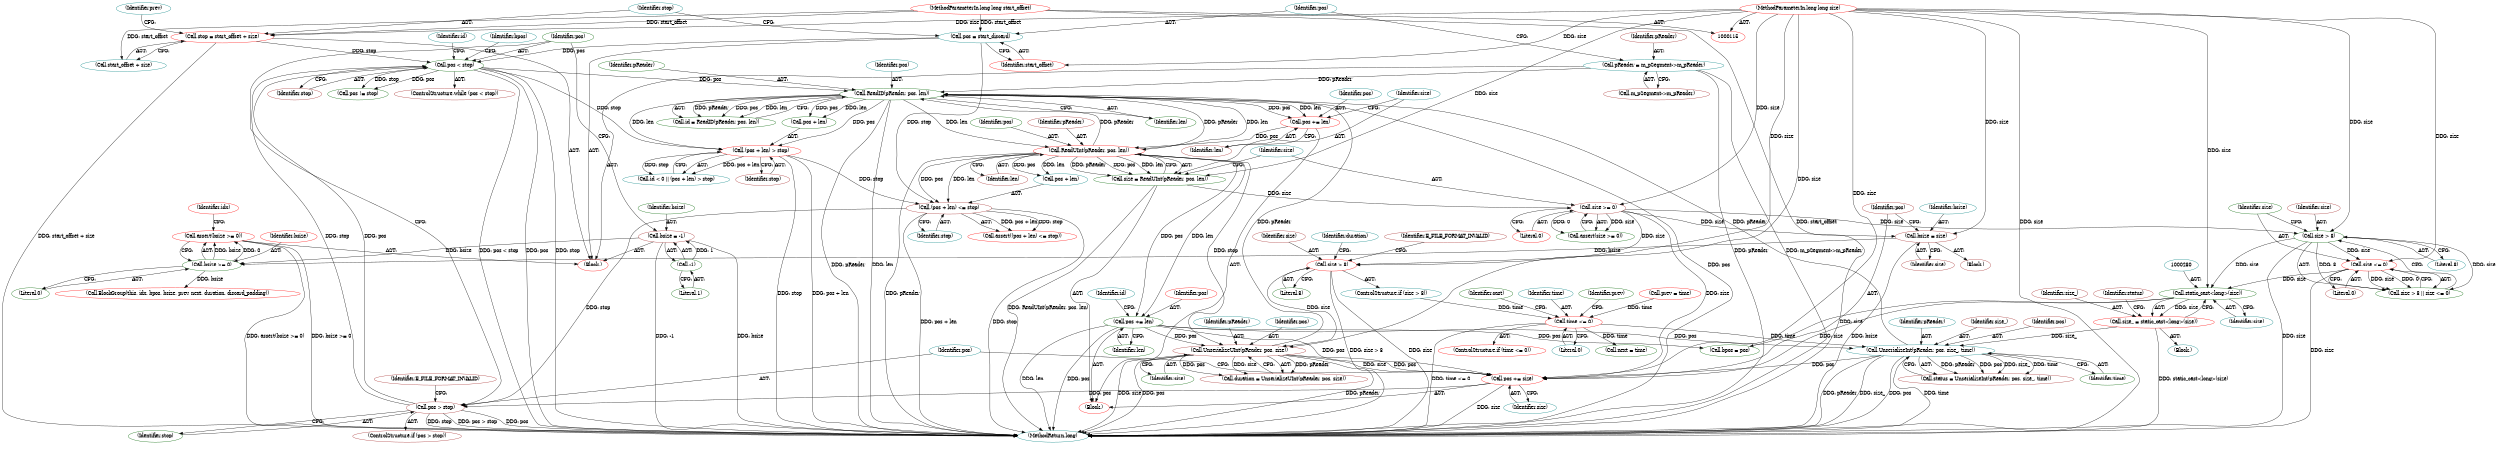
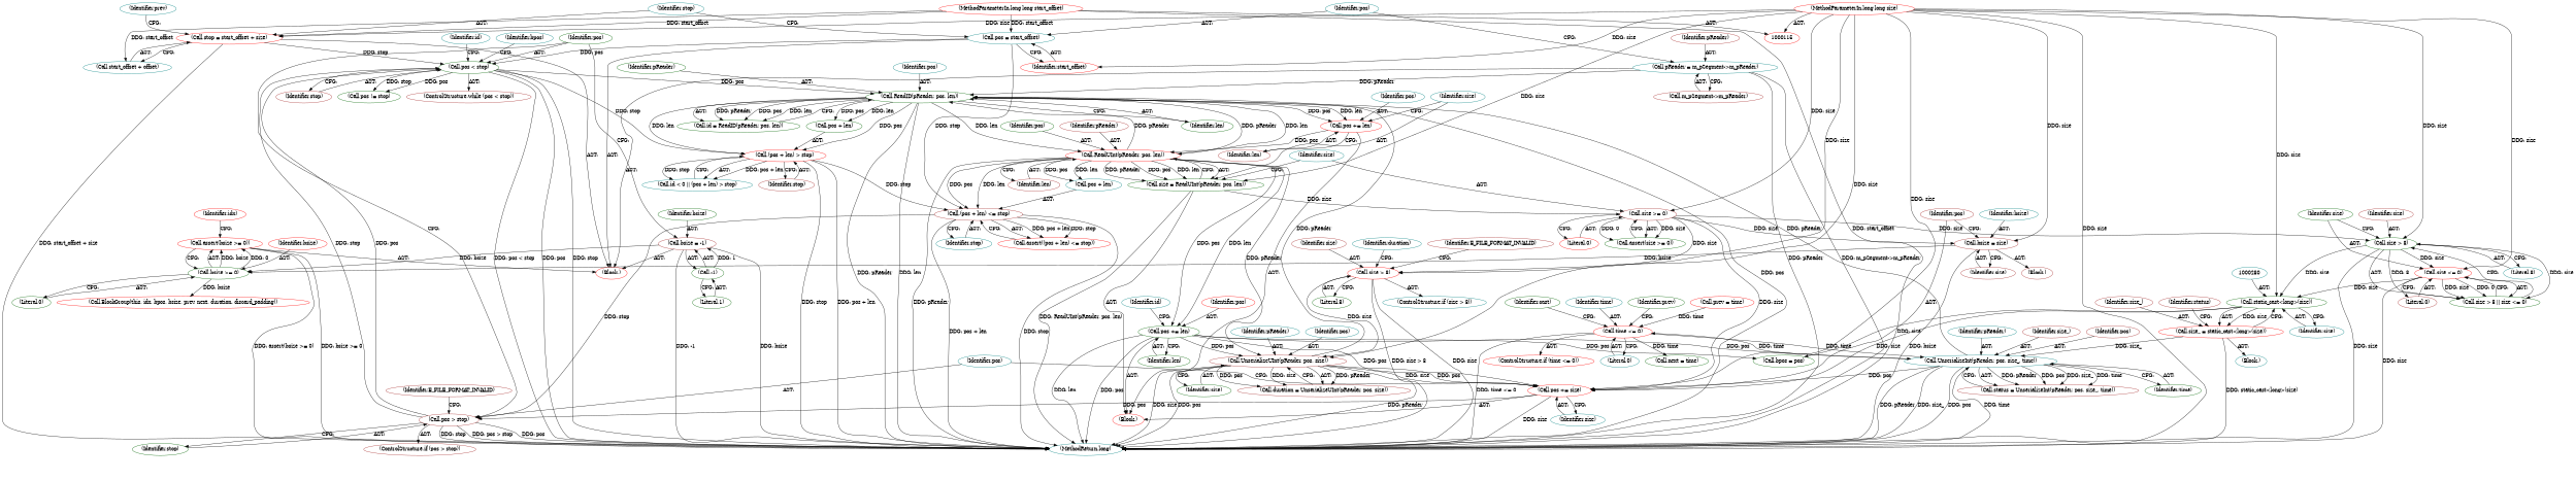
  digraph {
    node [color=teal]
    n1 [color=red label="(Call,assert(bsize >= 0))"]
    n2 [color=darkgreen label="(Call,bsize >= 0)"]
    n3 [color=red label="(Block,)"]
    n4 [label="(MethodReturn,long)"]
    n5 [color=red label="(Call,BlockGroup(this, idx, bpos, bsize, prev, next, duration, discard_padding))"]
    n6 [color=darkgreen label="(Literal,0)"]
    n7 [color=brown label="(Call,bsize = -1)"]
    n8 [color=darkgreen label="(Call,-1)"]
    n9 [color=darkgreen label="(Literal,1)"]
    n10 [color=brown label="(Call,bsize = size)"]
    n11 [color=brown label="(Identifier,size)"]
    n12 [color=brown label="(Block,)"]
    n13 [color=brown label="(Call,size >= 0)"]
    n14 [color=red label="(Call,size > 8)"]
    n15 [color=darkgreen label="(Call,size > 8)"]
    n16 [color=red label="(Call,pos += size)"]
    n17 [color=red label="(Literal,0)"]
    n18 [color=darkgreen label="(Call,assert(size >= 0))"]
    n19 [color=brown label="(Call,UnserializeUInt(pReader, pos, size))"]
    n20 [label="(ControlStructure,if (size > 8))"]
    n21 [color=darkgreen label="(Literal,8)"]
    n22 [color=darkgreen label="(Call,static_cast<long>(size))"]
    n23 [color=red label="(Call,size <= 0)"]
    n24 [color=darkgreen label="(Call,size > 8 || size <= 0)"]
    n25 [label="(Literal,8)"]
    n26 [color=red label="(Block,)"]
    n27 [color=brown label="(Call,pos > stop)"]
    n28 [label="(Identifier,size)"]
    n29 [color=darkgreen label="(Call,size = ReadUInt(pReader, pos, len))"]
    n30 [color=red label="(Call,ReadUInt(pReader, pos, len))"]
    n31 [color=darkgreen label="(Call,ReadID(pReader, pos, len))"]
    n32 [color=darkgreen label="(Call,pos += len)"]
    n33 [color=brown label="(Call,(pos + len) <= stop)"]
    n34 [label="(Call,pos + len)"]
    n35 [color=brown label="(Identifier,len)"]
    n36 [color=red label="(Call,(pos + len) > stop)"]
    n37 [color=red label="(Call,pos += len)"]
    n38 [color=darkgreen label="(Call,pos + len)"]
    n39 [color=darkgreen label="(Identifier,len)"]
    n40 [color=darkgreen label="(Call,id = ReadID(pReader, pos, len))"]
    n41 [color=darkgreen label="(Identifier,size)"]
    n42 [color=brown label="(Call,duration = UnserializeUInt(pReader, pos, size))"]
    n43 [label="(Call,UnserializeInt(pReader, pos, size_, time))"]
    n44 [color=darkgreen label="(Identifier,len)"]
    n45 [color=darkgreen label="(Call,bpos = pos)"]
    n46 [color=red label="(Call,time <= 0)"]
    n47 [color=brown label="(Call,status = UnserializeInt(pReader, pos, size_, time))"]
    n48 [color=darkgreen label="(Identifier,time)"]
    n49 [label="(Identifier,stop)"]
    n50 [color=red label="(Call,assert((pos + len) <= stop))"]
    n51 [color=brown label="(Identifier,stop)"]
    n52 [label="(Call,id < 0 || (pos + len) > stop)"]
    n53 [color=brown label="(Identifier,len)"]
    n54 [color=red label="(MethodParameterIn,long long size)"]
    n55 [color=red label="(Call,stop = start_offset + size)"]
    1000115 [color=red]
    n57 [color=red label="(Identifier,start_offset)"]
    n58 [color=red label="(Call,size_ = static_cast<long>(size))"]
    n59 [label="(Identifier,size)"]
    n60 [color=brown label="(Literal,0)"]
-   n61 [label="(Call,start_offset + size)"]
+   n61 [label="(Call,start_offset + offset)"]
    n62 [color=darkgreen label="(Call,pos < stop)"]
    n63 [color=red label="(ControlStructure,if (time <= 0))"]
    n64 [label="(Literal,0)"]
    n65 [color=darkgreen label="(Call,next = time)"]
    n66 [label="(Block,)"]
    n67 [color=red label="(Call,prev = time)"]
    n68 [label="(Call,pReader = m_pSegment->m_pReader)"]
    n69 [color=brown label="(Call,m_pSegment->m_pReader)"]
    n70 [color=brown label="(Identifier,stop)"]
    n71 [color=darkgreen label="(Call,pos != stop)"]
    n72 [color=brown label="(ControlStructure,while (pos < stop))"]
    n73 [color=brown label="(ControlStructure,if (pos > stop))"]
    n74 [color=darkgreen label="(Identifier,stop)"]
-   n75 [label="(Call,pos = start_discard)"]
+   n75 [label="(Call,pos = start_offset)"]
    n76 [color=red label="(MethodParameterIn,long long start_offset)"]
    n77 [color=brown label="(Identifier,size)"]
    n78 [label="(Identifier,duration)"]
    n79 [label="(Identifier,id)"]
    n80 [color=darkgreen label="(Identifier,size)"]
    n81 [color=brown label="(Identifier,pos)"]
    n82 [label="(Identifier,pReader)"]
    n83 [color=darkgreen label="(Identifier,bsize)"]
    n84 [label="(Identifier,pos)"]
    n85 [color=red label="(Identifier,idx)"]
    n86 [label="(Identifier,stop)"]
    n87 [label="(Identifier,pos)"]
    n88 [color=darkgreen label="(Identifier,pReader)"]
    n89 [label="(Identifier,pos)"]
    n90 [label="(Identifier,pos)"]
    n91 [color=brown label="(Identifier,pReader)"]
    n92 [label="(Identifier,size)"]
    n93 [label="(Identifier,id)"]
    n94 [label="(Identifier,pos)"]
    n95 [label="(Identifier,bpos)"]
    n96 [color=brown label="(Identifier,pReader)"]
    n97 [color=brown label="(Identifier,status)"]
    n98 [label="(Identifier,bsize)"]
    n99 [color=brown label="(Identifier,size)"]
    n100 [color=red label="(Identifier,bsize)"]
    n101 [label="(Identifier,prev)"]
    n102 [color=darkgreen label="(Identifier,cast)"]
    n103 [label="(Identifier,size)"]
    n104 [label="(Identifier,pReader)"]
    n105 [label="(Identifier,time)"]
    n106 [color=darkgreen label="(Identifier,prev)"]
    n107 [color=brown label="(Identifier,size_)"]
    n108 [color=brown label="(Identifier,E_FILE_FORMAT_INVALID)"]
    n109 [color=darkgreen label="(Identifier,pos)"]
    n110 [color=brown label="(Identifier,E_FILE_FORMAT_INVALID)"]
    n111 [color=brown label="(Identifier,pos)"]
    n112 [color=brown label="(Identifier,size_)"]
    n113 [color=red label="(Identifier,pos)"]
    n114 [color=darkgreen label="(Identifier,pos)"]
    1000280
    n1 -> n2 [label="CFG: "]
    n1 -> n3 [label="AST: "]
    n1 -> n4 [label="DDG: assert(bsize >= 0)"]
    n1 -> n4 [label="DDG: bsize >= 0"]
    n2 -> n1 [label="AST: "]
    n2 -> n1 [label="DDG: bsize"]
    n2 -> n1 [label="DDG: 0"]
    n2 -> n5 [label="DDG: bsize"]
    n2 -> n6 [label="CFG: "]
    n6 -> n2 [label="AST: "]
    n7 -> n2 [label="DDG: bsize"]
    n7 -> n3 [label="AST: "]
    n7 -> n4 [label="DDG: bsize"]
    n7 -> n4 [label="DDG: -1"]
    n7 -> n8 [label="AST: "]
    n8 -> n7 [label="AST: "]
    n8 -> n7 [label="DDG: 1"]
    n8 -> n9 [label="CFG: "]
    n9 -> n8 [label="AST: "]
    n10 -> n2 [label="DDG: bsize"]
    n10 -> n4 [label="DDG: bsize"]
    n10 -> n11 [label="CFG: "]
    n10 -> n12 [label="AST: "]
    n11 -> n10 [label="AST: "]
    n13 -> n10 [label="DDG: size"]
    n13 -> n14 [label="DDG: size"]
    n13 -> n15 [label="DDG: size"]
    n13 -> n16 [label="DDG: size"]
    n13 -> n17 [label="CFG: "]
    n13 -> n18 [label="AST: "]
    n13 -> n18 [label="DDG: size"]
    n13 -> n18 [label="DDG: 0"]
    n14 -> n4 [label="DDG: size"]
    n14 -> n4 [label="DDG: size > 8"]
    n14 -> n19 [label="DDG: size"]
    n14 -> n20 [label="AST: "]
    n14 -> n21 [label="CFG: "]
    n15 -> n4 [label="DDG: size"]
    n15 -> n22 [label="DDG: size"]
    n15 -> n23 [label="DDG: size"]
    n15 -> n24 [label="AST: "]
    n15 -> n24 [label="DDG: size"]
    n15 -> n24 [label="DDG: 8"]
    n15 -> n25 [label="CFG: "]
    n16 -> n4 [label="DDG: size"]
    n16 -> n26 [label="AST: "]
    n16 -> n27 [label="DDG: pos"]
    n16 -> n28 [label="CFG: "]
    n17 -> n13 [label="AST: "]
    n18 -> n13 [label="CFG: "]
    n19 -> n4 [label="DDG: pReader"]
    n19 -> n4 [label="DDG: size"]
    n19 -> n4 [label="DDG: pos"]
    n19 -> n16 [label="DDG: size"]
    n19 -> n16 [label="DDG: pos"]
    n19 -> n31 [label="DDG: pReader"]
    n19 -> n41 [label="CFG: "]
    n19 -> n42 [label="AST: "]
    n19 -> n42 [label="DDG: pReader"]
    n19 -> n42 [label="DDG: pos"]
    n19 -> n42 [label="DDG: size"]
    n21 -> n14 [label="AST: "]
    n22 -> n16 [label="DDG: size"]
    n22 -> n45 [label="DDG: size"]
    n22 -> n58 [label="AST: "]
    n22 -> n58 [label="DDG: size"]
    n22 -> n59 [label="CFG: "]
    n23 -> n4 [label="DDG: size"]
    n23 -> n22 [label="DDG: size"]
    n23 -> n24 [label="AST: "]
    n23 -> n24 [label="DDG: size"]
    n23 -> n24 [label="DDG: 0"]
    n23 -> n60 [label="CFG: "]
    n24 -> n15 [label="CFG: "]
    n24 -> n23 [label="CFG: "]
    n25 -> n15 [label="AST: "]
    n27 -> n4 [label="DDG: pos"]
    n27 -> n4 [label="DDG: stop"]
    n27 -> n4 [label="DDG: pos > stop"]
    n27 -> n62 [label="DDG: pos"]
    n27 -> n62 [label="DDG: stop"]
    n27 -> n73 [label="AST: "]
    n27 -> n74 [label="CFG: "]
    n28 -> n16 [label="AST: "]
    n29 -> n4 [label="DDG: ReadUInt(pReader, pos, len)"]
    n29 -> n13 [label="DDG: size"]
    n29 -> n26 [label="AST: "]
    n29 -> n30 [label="CFG: "]
    n30 -> n4 [label="DDG: pReader"]
-   n30 -> n19 [label="DDG: stop"]
+   n30 -> n19 [label="DDG: pReader"]
    n30 -> n29 [label="AST: "]
    n30 -> n29 [label="DDG: pReader"]
    n30 -> n29 [label="DDG: pos"]
    n30 -> n29 [label="DDG: len"]
    n30 -> n31 [label="DDG: pReader"]
    n30 -> n31 [label="DDG: len"]
    n30 -> n32 [label="DDG: len"]
    n30 -> n32 [label="DDG: pos"]
    n30 -> n33 [label="DDG: pos"]
    n30 -> n33 [label="DDG: len"]
    n30 -> n34 [label="DDG: pos"]
    n30 -> n34 [label="DDG: len"]
    n30 -> n35 [label="CFG: "]
    n31 -> n4 [label="DDG: pReader"]
    n31 -> n4 [label="DDG: len"]
    n31 -> n4 [label="DDG: pos"]
    n31 -> n30 [label="DDG: pReader"]
    n31 -> n30 [label="DDG: len"]
    n31 -> n36 [label="DDG: pos"]
    n31 -> n36 [label="DDG: len"]
    n31 -> n37 [label="DDG: len"]
    n31 -> n37 [label="DDG: pos"]
    n31 -> n38 [label="DDG: pos"]
    n31 -> n38 [label="DDG: len"]
    n31 -> n39 [label="CFG: "]
    n31 -> n40 [label="AST: "]
    n31 -> n40 [label="DDG: pReader"]
    n31 -> n40 [label="DDG: pos"]
    n31 -> n40 [label="DDG: len"]
    n32 -> n4 [label="DDG: len"]
    n32 -> n4 [label="DDG: pos"]
    n32 -> n16 [label="DDG: pos"]
    n32 -> n19 [label="DDG: pos"]
    n32 -> n26 [label="AST: "]
    n32 -> n43 [label="DDG: pos"]
    n32 -> n44 [label="CFG: "]
    n32 -> n45 [label="DDG: pos"]
    n33 -> n4 [label="DDG: stop"]
    n33 -> n4 [label="DDG: pos + len"]
    n33 -> n27 [label="DDG: stop"]
    n33 -> n49 [label="CFG: "]
    n33 -> n50 [label="AST: "]
    n33 -> n50 [label="DDG: pos + len"]
    n33 -> n50 [label="DDG: stop"]
    n34 -> n33 [label="AST: "]
    n35 -> n30 [label="AST: "]
    n36 -> n4 [label="DDG: stop"]
    n36 -> n4 [label="DDG: pos + len"]
    n36 -> n33 [label="DDG: stop"]
    n36 -> n51 [label="CFG: "]
    n36 -> n52 [label="AST: "]
    n36 -> n52 [label="DDG: pos + len"]
    n36 -> n52 [label="DDG: stop"]
    n37 -> n26 [label="AST: "]
    n37 -> n30 [label="DDG: pos"]
    n37 -> n53 [label="CFG: "]
    n38 -> n36 [label="AST: "]
    n39 -> n31 [label="AST: "]
    n40 -> n31 [label="CFG: "]
    n41 -> n19 [label="AST: "]
    n42 -> n19 [label="CFG: "]
    n43 -> n4 [label="DDG: time"]
    n43 -> n4 [label="DDG: pReader"]
    n43 -> n4 [label="DDG: size_"]
    n43 -> n4 [label="DDG: pos"]
    n43 -> n16 [label="DDG: pos"]
    n43 -> n31 [label="DDG: pReader"]
-   n20 -> n46 [label="DDG: time"]
+   n43 -> n46 [label="DDG: time"]
    n43 -> n47 [label="AST: "]
    n43 -> n47 [label="DDG: pReader"]
    n43 -> n47 [label="DDG: pos"]
    n43 -> n47 [label="DDG: size_"]
    n43 -> n47 [label="DDG: time"]
    n43 -> n48 [label="CFG: "]
    n44 -> n32 [label="AST: "]
    n46 -> n4 [label="DDG: time <= 0"]
    n46 -> n43 [label="DDG: time"]
    n46 -> n63 [label="AST: "]
    n46 -> n64 [label="CFG: "]
    n46 -> n65 [label="DDG: time"]
    n47 -> n43 [label="CFG: "]
    n48 -> n43 [label="AST: "]
    n49 -> n33 [label="AST: "]
+   n50 -> n33 [label="CFG: "]
    n51 -> n36 [label="AST: "]
    n52 -> n36 [label="CFG: "]
    n53 -> n37 [label="AST: "]
    n54 -> n4 [label="DDG: size"]
    n54 -> n10 [label="DDG: size"]
    n54 -> n13 [label="DDG: size"]
    n54 -> n14 [label="DDG: size"]
    n54 -> n15 [label="DDG: size"]
    n54 -> n16 [label="DDG: size"]
    n54 -> n19 [label="DDG: size"]
    n54 -> n22 [label="DDG: size"]
    n54 -> n23 [label="DDG: size"]
    n54 -> n29 [label="DDG: size"]
    n54 -> n55 [label="DDG: size"]
    n54 -> 1000115 [label="AST: "]
    n54 -> n57 [label="DDG: size"]
    n55 -> n3 [label="AST: "]
    n55 -> n4 [label="DDG: start_offset + size"]
    n55 -> n61 [label="CFG: "]
    n55 -> n62 [label="DDG: stop"]
    n57 -> n75 [label="AST: "]
    n58 -> n4 [label="DDG: static_cast<long>(size)"]
    n58 -> n22 [label="CFG: "]
    n58 -> n43 [label="DDG: size_"]
    n58 -> n66 [label="AST: "]
    n59 -> n22 [label="AST: "]
    n60 -> n23 [label="AST: "]
    n61 -> n55 [label="AST: "]
    n62 -> n4 [label="DDG: pos < stop"]
    n62 -> n4 [label="DDG: pos"]
    n62 -> n4 [label="DDG: stop"]
    n62 -> n31 [label="DDG: pos"]
    n62 -> n36 [label="DDG: stop"]
    n62 -> n70 [label="CFG: "]
    n62 -> n71 [label="DDG: pos"]
    n62 -> n71 [label="DDG: stop"]
    n62 -> n72 [label="AST: "]
    n64 -> n46 [label="AST: "]
    n67 -> n46 [label="DDG: time"]
    n68 -> n3 [label="AST: "]
    n68 -> n4 [label="DDG: pReader"]
    n68 -> n4 [label="DDG: m_pSegment->m_pReader"]
    n68 -> n31 [label="DDG: pReader"]
    n68 -> n69 [label="CFG: "]
    n69 -> n68 [label="AST: "]
    n70 -> n62 [label="AST: "]
    n74 -> n27 [label="AST: "]
    n75 -> n3 [label="AST: "]
    n75 -> n33 [label="DDG: stop"]
    n75 -> n57 [label="CFG: "]
    n75 -> n62 [label="DDG: pos"]
    n76 -> n4 [label="DDG: start_offset"]
    n76 -> n55 [label="DDG: start_offset"]
    n76 -> 1000115 [label="AST: "]
    n76 -> n61 [label="DDG: start_offset"]
    n76 -> n75 [label="DDG: start_offset"]
    n77 -> n14 [label="AST: "]
    n78 -> n14 [label="CFG: "]
    n79 -> n62 [label="CFG: "]
    n80 -> n15 [label="CFG: "]
    n80 -> n23 [label="AST: "]
    n81 -> n10 [label="CFG: "]
    n81 -> n16 [label="AST: "]
    n82 -> n19 [label="AST: "]
    n83 -> n7 [label="AST: "]
    n84 -> n37 [label="AST: "]
    n85 -> n1 [label="CFG: "]
    n86 -> n55 [label="AST: "]
    n86 -> n75 [label="CFG: "]
    n87 -> n16 [label="CFG: "]
    n87 -> n27 [label="AST: "]
    n88 -> n31 [label="AST: "]
    n89 -> n68 [label="CFG: "]
    n89 -> n75 [label="AST: "]
    n90 -> n31 [label="AST: "]
    n91 -> n68 [label="AST: "]
    n92 -> n13 [label="AST: "]
    n92 -> n29 [label="CFG: "]
    n93 -> n32 [label="CFG: "]
    n94 -> n19 [label="AST: "]
    n95 -> n62 [label="CFG: "]
    n96 -> n30 [label="AST: "]
    n97 -> n58 [label="CFG: "]
    n98 -> n10 [label="AST: "]
    n99 -> n15 [label="AST: "]
    n100 -> n2 [label="AST: "]
    n101 -> n55 [label="CFG: "]
    n102 -> n46 [label="CFG: "]
    n103 -> n29 [label="AST: "]
    n103 -> n37 [label="CFG: "]
    n104 -> n43 [label="AST: "]
    n105 -> n46 [label="AST: "]
    n106 -> n46 [label="CFG: "]
    n107 -> n43 [label="AST: "]
    n108 -> n27 [label="CFG: "]
    n109 -> n7 [label="CFG: "]
    n109 -> n27 [label="CFG: "]
    n109 -> n62 [label="AST: "]
    n110 -> n14 [label="CFG: "]
    n111 -> n43 [label="AST: "]
    n112 -> n58 [label="AST: "]
    n113 -> n32 [label="AST: "]
    n114 -> n30 [label="AST: "]
    1000280 -> n22 [label="AST: "]
  }
